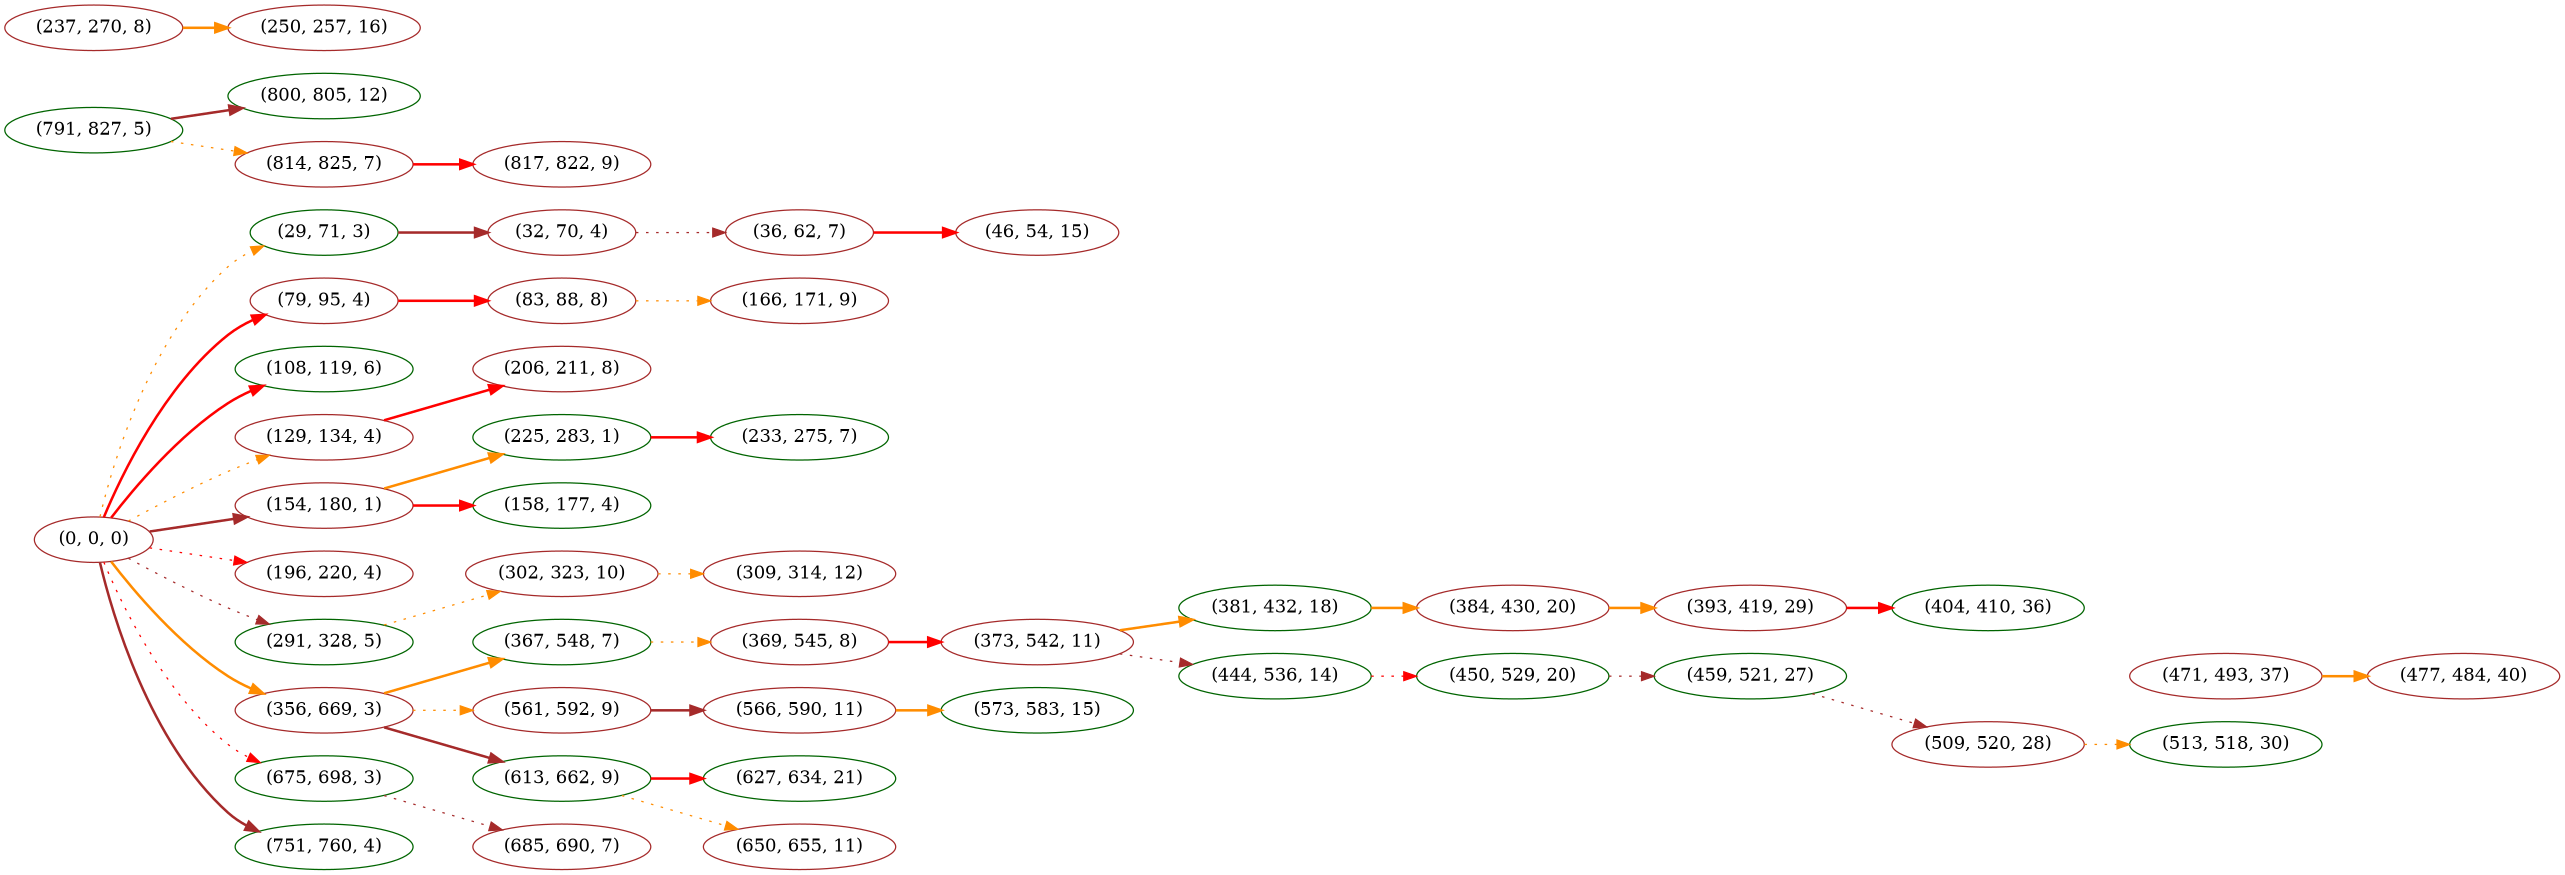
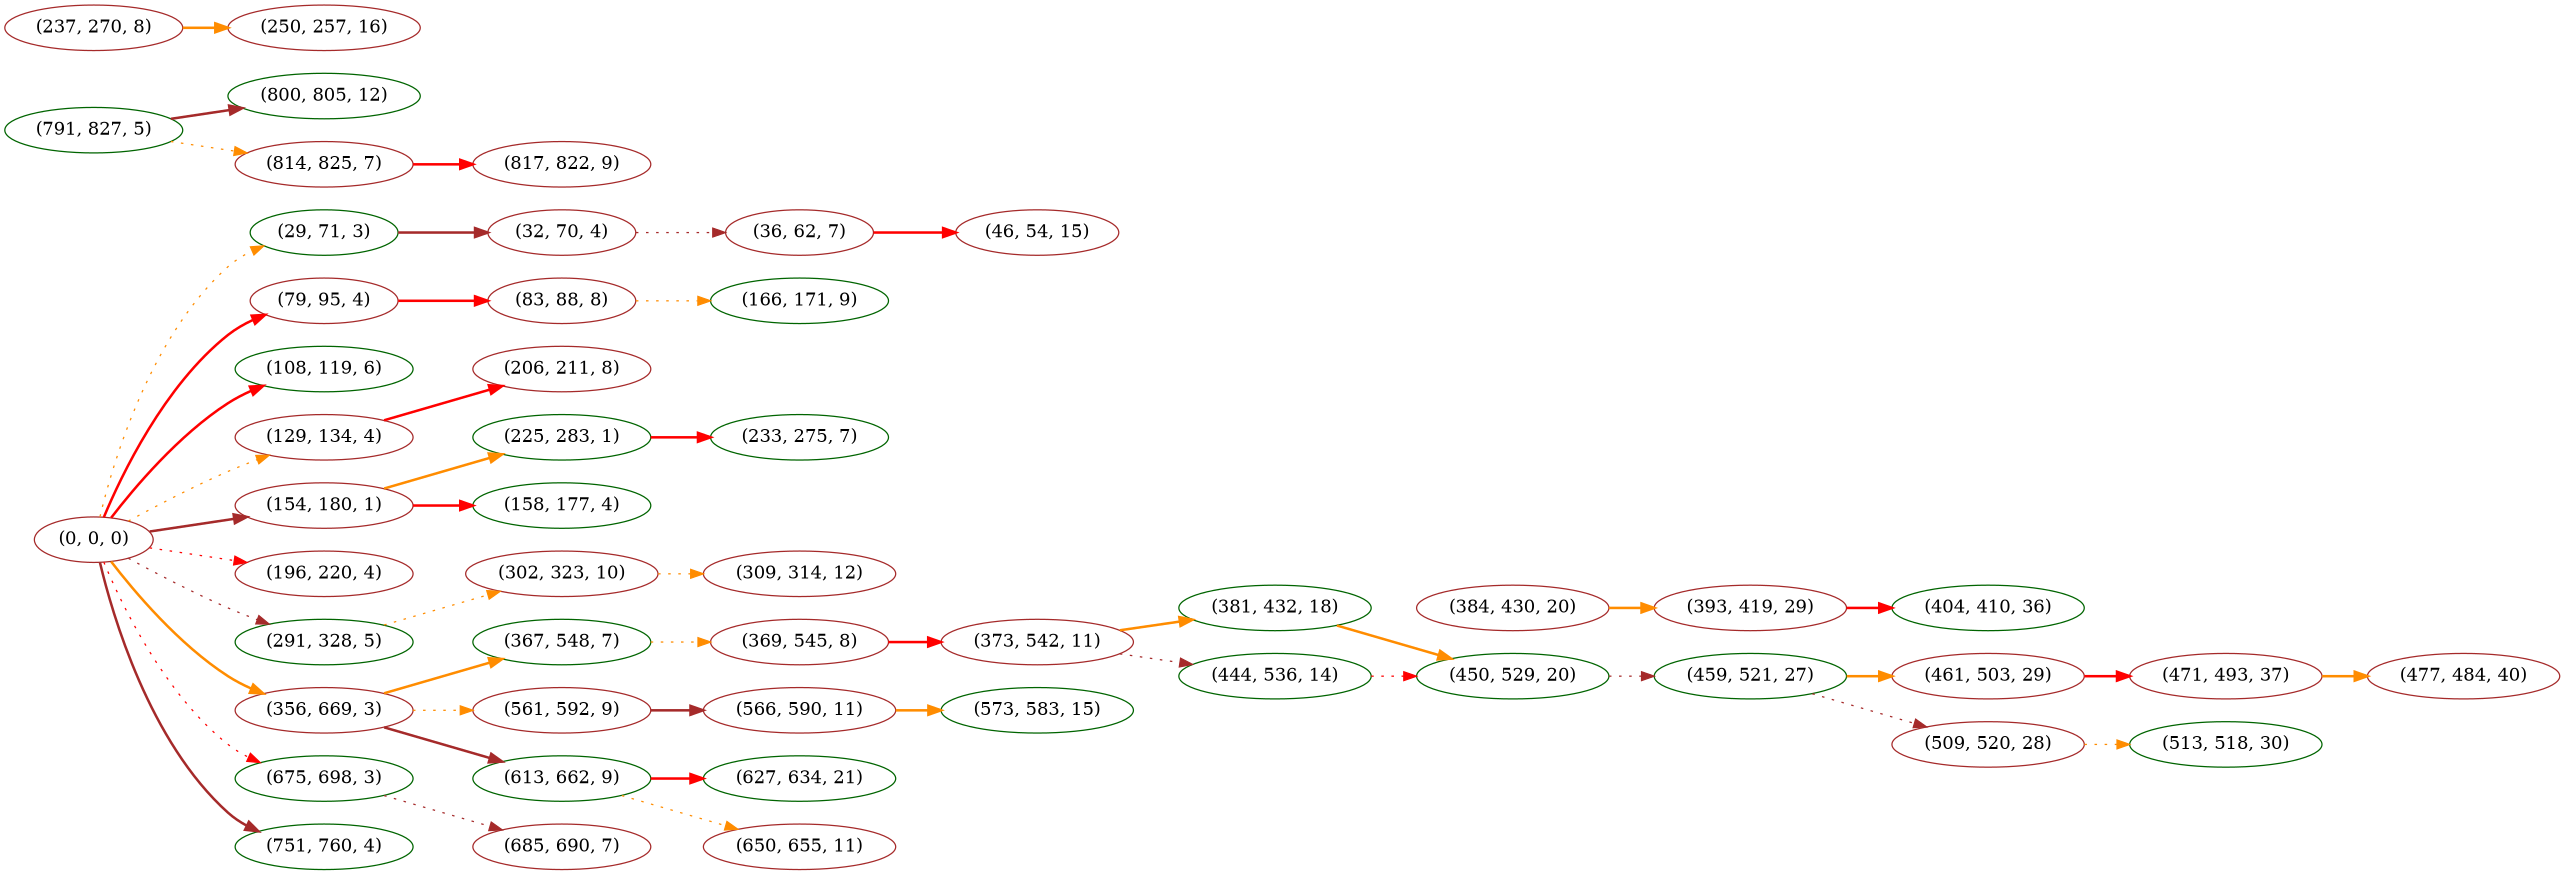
  digraph {
    rankdir=LR
    node [color=brown]
    edge [color=darkorange style=bold]
    "(29, 71, 3)" [color=darkgreen]
    "(0, 0, 0)"
    "(79, 95, 4)"
    "(108, 119, 6)" [color=darkgreen]
    "(129, 134, 4)"
    "(154, 180, 1)"
    "(196, 220, 4)"
    "(291, 328, 5)" [color=darkgreen]
    "(356, 669, 3)"
    "(675, 698, 3)" [color=darkgreen]
    "(751, 760, 4)" [color=darkgreen]
    "(32, 70, 4)"
    "(83, 88, 8)"
    "(206, 211, 8)"
    "(225, 283, 1)" [color=darkgreen]
    "(158, 177, 4)" [color=darkgreen]
    "(233, 275, 7)" [color=darkgreen]
    "(302, 323, 10)"
    "(367, 548, 7)" [color=darkgreen]
    "(561, 592, 9)"
    "(613, 662, 9)" [color=darkgreen]
    "(685, 690, 7)"
    "(791, 827, 5)" [color=darkgreen]
    "(800, 805, 12)" [color=darkgreen]
    "(814, 825, 7)"
    "(36, 62, 7)"
    "(46, 54, 15)"
-   "(166, 171, 9)"
+   "(166, 171, 9)" [color=darkgreen]
    "(237, 270, 8)"
    "(250, 257, 16)"
    "(309, 314, 12)"
    "(369, 545, 8)"
    "(566, 590, 11)"
    "(627, 634, 21)" [color=darkgreen]
    "(650, 655, 11)"
    "(373, 542, 11)"
    "(381, 432, 18)" [color=darkgreen]
    "(444, 536, 14)" [color=darkgreen]
    "(384, 430, 20)"
    "(450, 529, 20)" [color=darkgreen]
    "(393, 419, 29)"
    "(404, 410, 36)" [color=darkgreen]
    "(459, 521, 27)" [color=darkgreen]
+   "(461, 503, 29)"
    "(509, 520, 28)"
    "(471, 493, 37)"
    "(513, 518, 30)" [color=darkgreen]
    "(477, 484, 40)"
    "(573, 583, 15)" [color=darkgreen]
    "(817, 822, 9)"
    "(29, 71, 3)" -> "(32, 70, 4)" [color=brown]
    "(0, 0, 0)" -> "(29, 71, 3)" [style=dotted]
    "(0, 0, 0)" -> "(79, 95, 4)" [color=red]
    "(0, 0, 0)" -> "(108, 119, 6)" [color=red]
    "(0, 0, 0)" -> "(129, 134, 4)" [style=dotted]
    "(0, 0, 0)" -> "(154, 180, 1)" [color=brown]
    "(0, 0, 0)" -> "(196, 220, 4)" [color=red style=dotted]
    "(0, 0, 0)" -> "(291, 328, 5)" [color=brown style=dotted]
    "(0, 0, 0)" -> "(356, 669, 3)"
    "(0, 0, 0)" -> "(675, 698, 3)" [color=red style=dotted]
    "(0, 0, 0)" -> "(751, 760, 4)" [color=brown]
    "(79, 95, 4)" -> "(83, 88, 8)" [color=red]
    "(129, 134, 4)" -> "(206, 211, 8)" [color=red]
    "(154, 180, 1)" -> "(225, 283, 1)"
    "(154, 180, 1)" -> "(158, 177, 4)" [color=red]
    "(291, 328, 5)" -> "(302, 323, 10)" [style=dotted]
    "(356, 669, 3)" -> "(367, 548, 7)"
    "(356, 669, 3)" -> "(561, 592, 9)" [style=dotted]
    "(356, 669, 3)" -> "(613, 662, 9)" [color=brown]
    "(675, 698, 3)" -> "(685, 690, 7)" [color=brown style=dotted]
    "(32, 70, 4)" -> "(36, 62, 7)" [color=brown style=dotted]
    "(83, 88, 8)" -> "(166, 171, 9)" [style=dotted]
    "(225, 283, 1)" -> "(233, 275, 7)" [color=red]
    "(302, 323, 10)" -> "(309, 314, 12)" [style=dotted]
    "(367, 548, 7)" -> "(369, 545, 8)" [style=dotted]
    "(561, 592, 9)" -> "(566, 590, 11)" [color=brown]
    "(613, 662, 9)" -> "(627, 634, 21)" [color=red]
    "(613, 662, 9)" -> "(650, 655, 11)" [style=dotted]
    "(791, 827, 5)" -> "(800, 805, 12)" [color=brown]
    "(791, 827, 5)" -> "(814, 825, 7)" [style=dotted]
    "(814, 825, 7)" -> "(817, 822, 9)" [color=red]
    "(36, 62, 7)" -> "(46, 54, 15)" [color=red]
    "(237, 270, 8)" -> "(250, 257, 16)"
    "(369, 545, 8)" -> "(373, 542, 11)" [color=red]
    "(566, 590, 11)" -> "(573, 583, 15)"
    "(373, 542, 11)" -> "(381, 432, 18)"
    "(373, 542, 11)" -> "(444, 536, 14)" [color=brown style=dotted]
-   "(381, 432, 18)" -> "(384, 430, 20)"
+   "(381, 432, 18)" -> "(450, 529, 20)"
    "(444, 536, 14)" -> "(450, 529, 20)" [color=red style=dotted]
    "(384, 430, 20)" -> "(393, 419, 29)"
    "(450, 529, 20)" -> "(459, 521, 27)" [color=brown style=dotted]
    "(393, 419, 29)" -> "(404, 410, 36)" [color=red]
+   "(459, 521, 27)" -> "(461, 503, 29)"
    "(459, 521, 27)" -> "(509, 520, 28)" [color=brown style=dotted]
+   "(461, 503, 29)" -> "(471, 493, 37)" [color=red]
    "(509, 520, 28)" -> "(513, 518, 30)" [style=dotted]
    "(471, 493, 37)" -> "(477, 484, 40)"
  }
